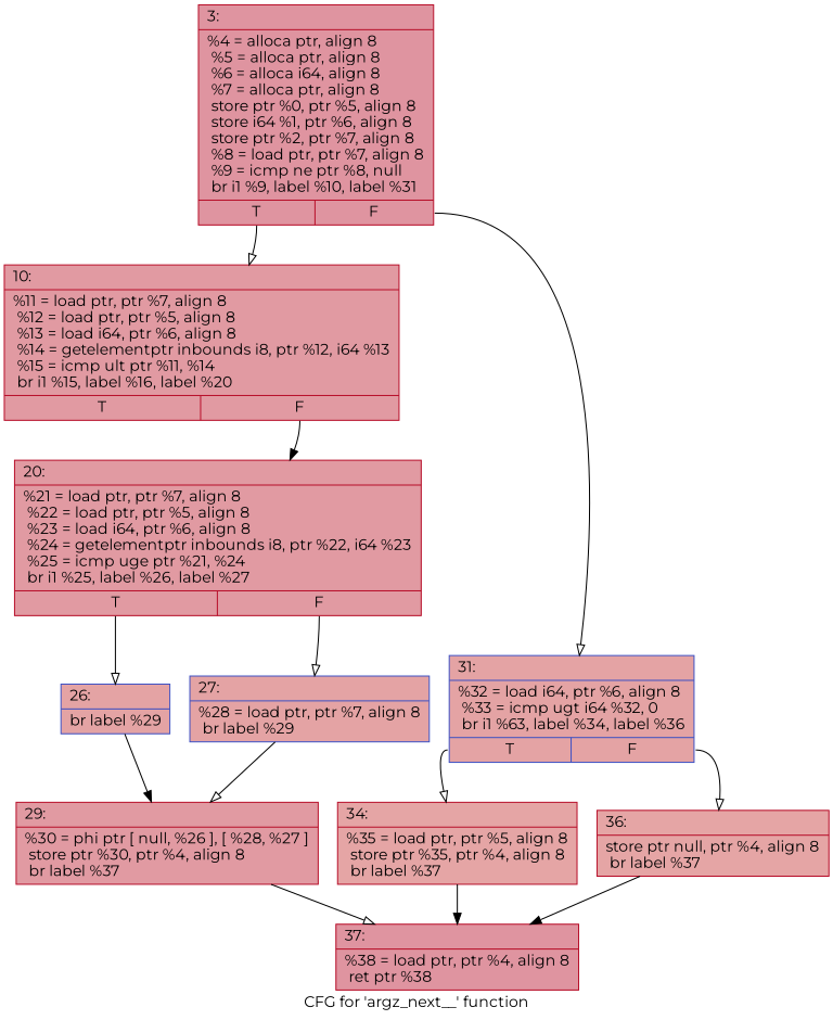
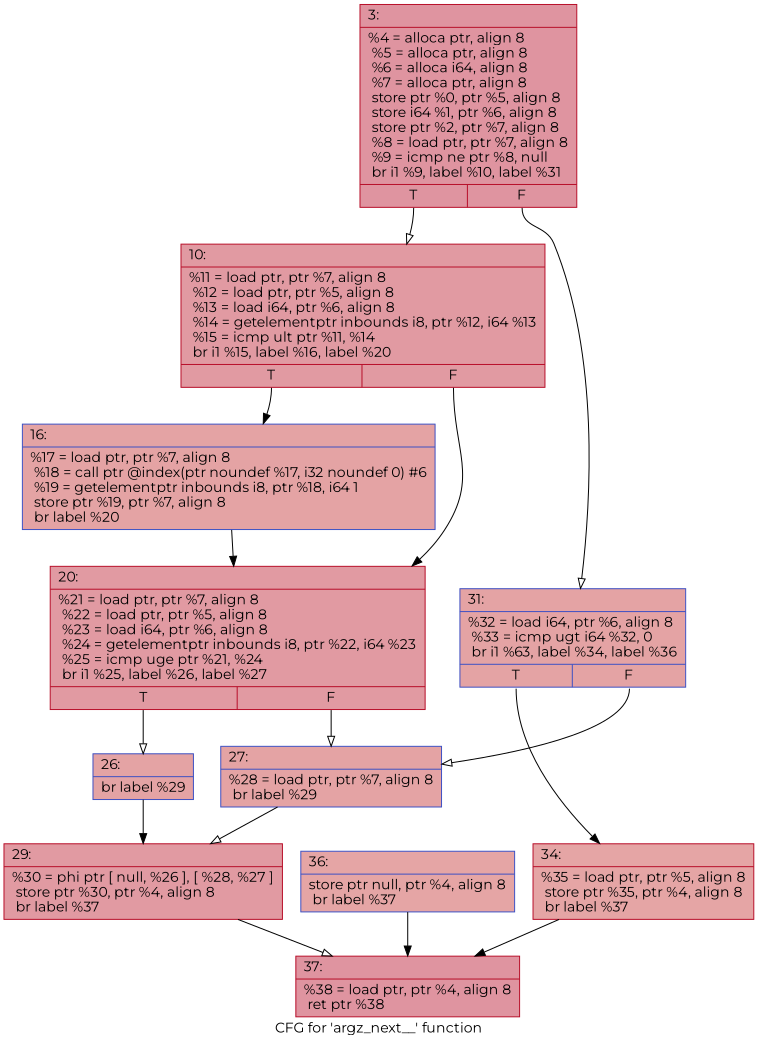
  digraph {
    fontname=Montserrat
    label="CFG for 'argz_next__' function"
    node [color="#b70d28ff" fillcolor="#c32e3170" fontname=Montserrat shape=record style=filled]
    edge [arrowhead=onormal fontname=Montserrat]
    n1 [fillcolor="#b70d2870" label="{3:\l|  %4 = alloca ptr, align 8\l  %5 = alloca ptr, align 8\l  %6 = alloca i64, align 8\l  %7 = alloca ptr, align 8\l  store ptr %0, ptr %5, align 8\l  store i64 %1, ptr %6, align 8\l  store ptr %2, ptr %7, align 8\l  %8 = load ptr, ptr %7, align 8\l  %9 = icmp ne ptr %8, null\l  br i1 %9, label %10, label %31\l|{<s0>T|<s1>F}}"]
    n2 [fillcolor="#bb1b2c70" label="{10:\l|  %11 = load ptr, ptr %7, align 8\l  %12 = load ptr, ptr %5, align 8\l  %13 = load i64, ptr %6, align 8\l  %14 = getelementptr inbounds i8, ptr %12, i64 %13\l  %15 = icmp ult ptr %11, %14\l  br i1 %15, label %16, label %20\l|{<s0>T|<s1>F}}"]
    n3 [color="#3d50c3ff" label="{31:\l|  %32 = load i64, ptr %6, align 8\l  %33 = icmp ugt i64 %32, 0\l  br i1 %63, label %34, label %36\l|{<s0>T|<s1>F}}"]
+   n4 [color="#3d50c3ff" label="{16:\l|  %17 = load ptr, ptr %7, align 8\l  %18 = call ptr @index(ptr noundef %17, i32 noundef 0) #6\l  %19 = getelementptr inbounds i8, ptr %18, i64 1\l  store ptr %19, ptr %7, align 8\l  br label %20\l}"]
    n5 [fillcolor="#bb1b2c70" label="{20:\l|  %21 = load ptr, ptr %7, align 8\l  %22 = load ptr, ptr %5, align 8\l  %23 = load i64, ptr %6, align 8\l  %24 = getelementptr inbounds i8, ptr %22, i64 %23\l  %25 = icmp uge ptr %21, %24\l  br i1 %25, label %26, label %27\l|{<s0>T|<s1>F}}"]
    n6 [fillcolor="#c5333470" label="{34:\l|  %35 = load ptr, ptr %5, align 8\l  store ptr %35, ptr %4, align 8\l  br label %37\l}"]
-   n7 [fillcolor="#c5333470" label="{36:\l|  store ptr null, ptr %4, align 8\l  br label %37\l}"]
+   n7 [color="#3d50c3ff" fillcolor="#c5333470" label="{36:\l|  store ptr null, ptr %4, align 8\l  br label %37\l}"]
    n8 [color="#3d50c3ff" label="{26:\l|  br label %29\l}"]
    n9 [color="#3d50c3ff" label="{27:\l|  %28 = load ptr, ptr %7, align 8\l  br label %29\l}"]
    n10 [fillcolor="#b70d2870" label="{37:\l|  %38 = load ptr, ptr %4, align 8\l  ret ptr %38\l}"]
    n11 [fillcolor="#bb1b2c70" label="{29:\l|  %30 = phi ptr [ null, %26 ], [ %28, %27 ]\l  store ptr %30, ptr %4, align 8\l  br label %37\l}"]
    n1 -> n2 [tailport=s0]
    n1 -> n3 [tailport=s1]
+   n2 -> n4 [arrowhead=normal tailport=s0]
    n2 -> n5 [arrowhead=normal tailport=s1]
-   n3 -> n6 [tailport=s0]
-   n3 -> n7 [tailport=s1]
+   n3 -> n6 [arrowhead=normal tailport=s0]
+   n3 -> n9 [tailport=s1]
+   n4 -> n5 [arrowhead=normal]
    n5 -> n8 [tailport=s0]
    n5 -> n9 [tailport=s1]
    n6 -> n10 [arrowhead=normal]
    n7 -> n10 [arrowhead=normal]
    n8 -> n11 [arrowhead=normal]
    n9 -> n11
    n11 -> n10
  }
